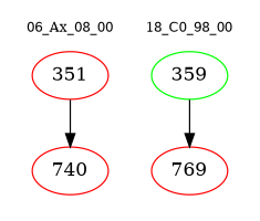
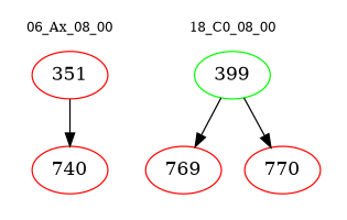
  digraph {
    node [color=red]
    edge [color=black]
    n1 [label=351]
    n2 [label=740]
-   n3 [color=green label=359]
+   n3 [color=green label=399]
    n4 [label=769]
+   n5 [label=770]
    subgraph cluster_1 {
      color=white
      fontsize=10
      label="06_Ax_08_00"
      n1
      n2
    }
    subgraph cluster_2 {
      color=white
      fontsize=10
-     label="18_C0_98_00"
+     label="18_C0_08_00"
      n3
      n4
+     n5
    }
    n1 -> n2
    n3 -> n4
+   n3 -> n5
  }
